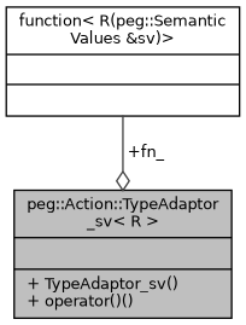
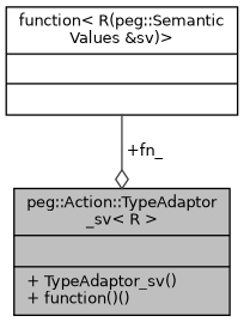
  digraph {
    node [color=black fontname=Helvetica fontsize=10 shape=record style=filled]
-   n1 [fillcolor=grey75 fontcolor=black height=0.2 label="{peg::Action::TypeAdaptor\l_sv\< R \>\n||+ TypeAdaptor_sv()\l+ operator()()\l}" width=0.4]
+   n1 [fillcolor=grey75 fontcolor=black height=0.2 label="{peg::Action::TypeAdaptor\l_sv\< R \>\n||+ TypeAdaptor_sv()\l+ function()()\l}" width=0.4]
    n2 [fillcolor=white height=0.2 label="{function\< R(peg::Semantic\lValues &sv)\>\n||}" width=0.4]
    n2 -> n1 [arrowhead=odiamond color=grey25 fontname=Helvetica fontsize=10 label=" +fn_" labelfontname=Helvetica labelfontsize=10 style=solid]
  }
